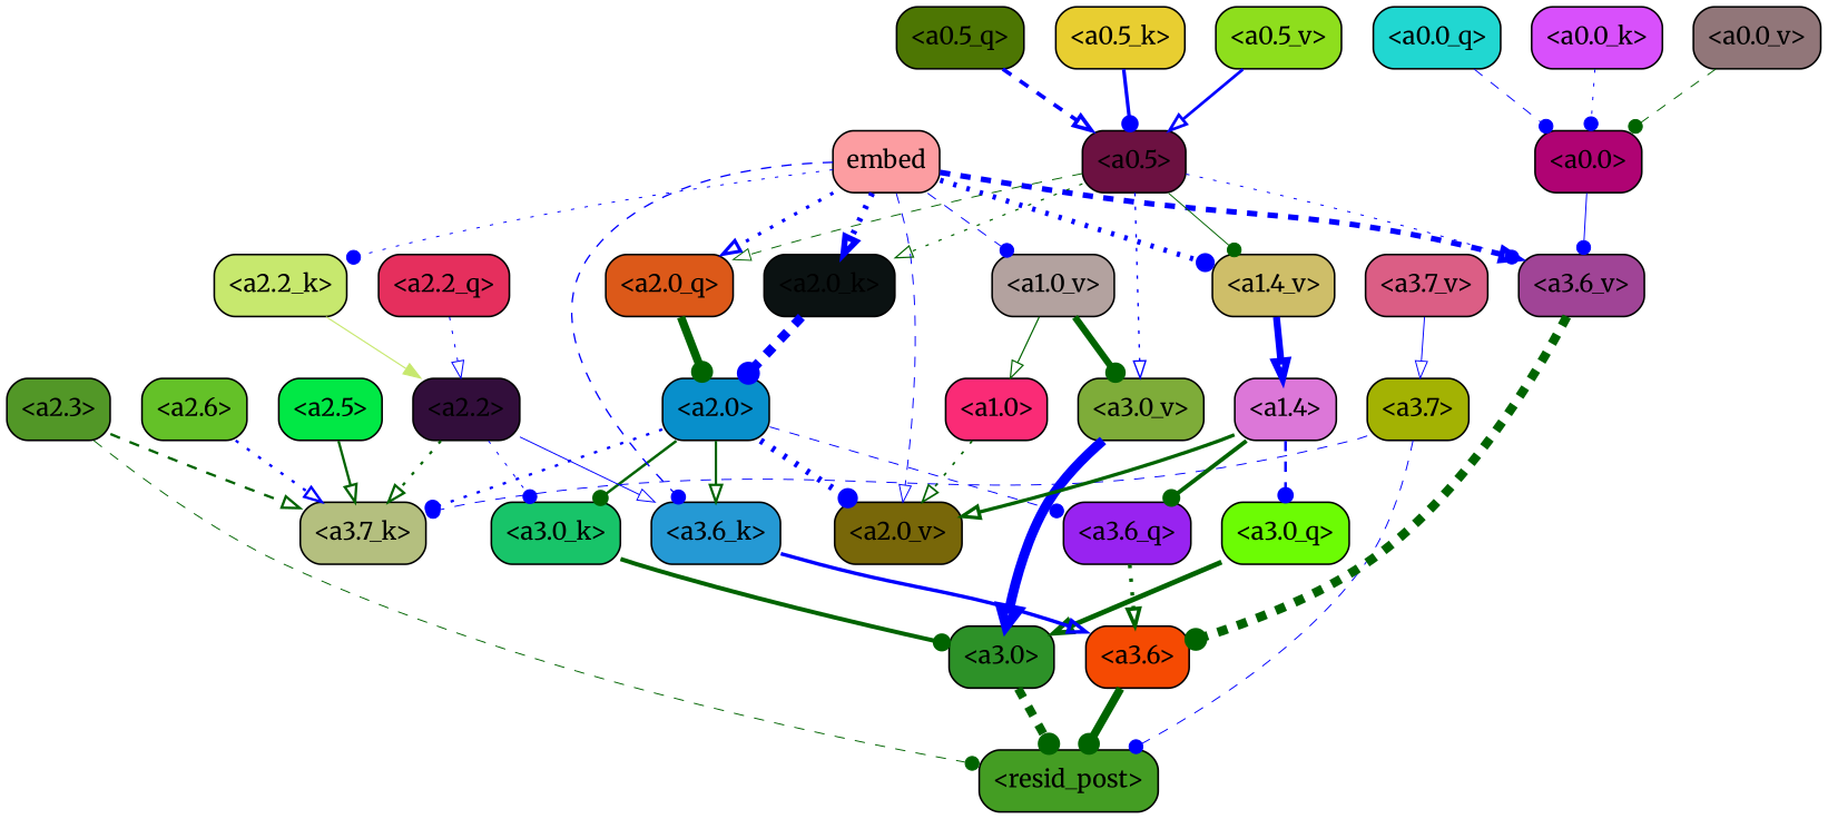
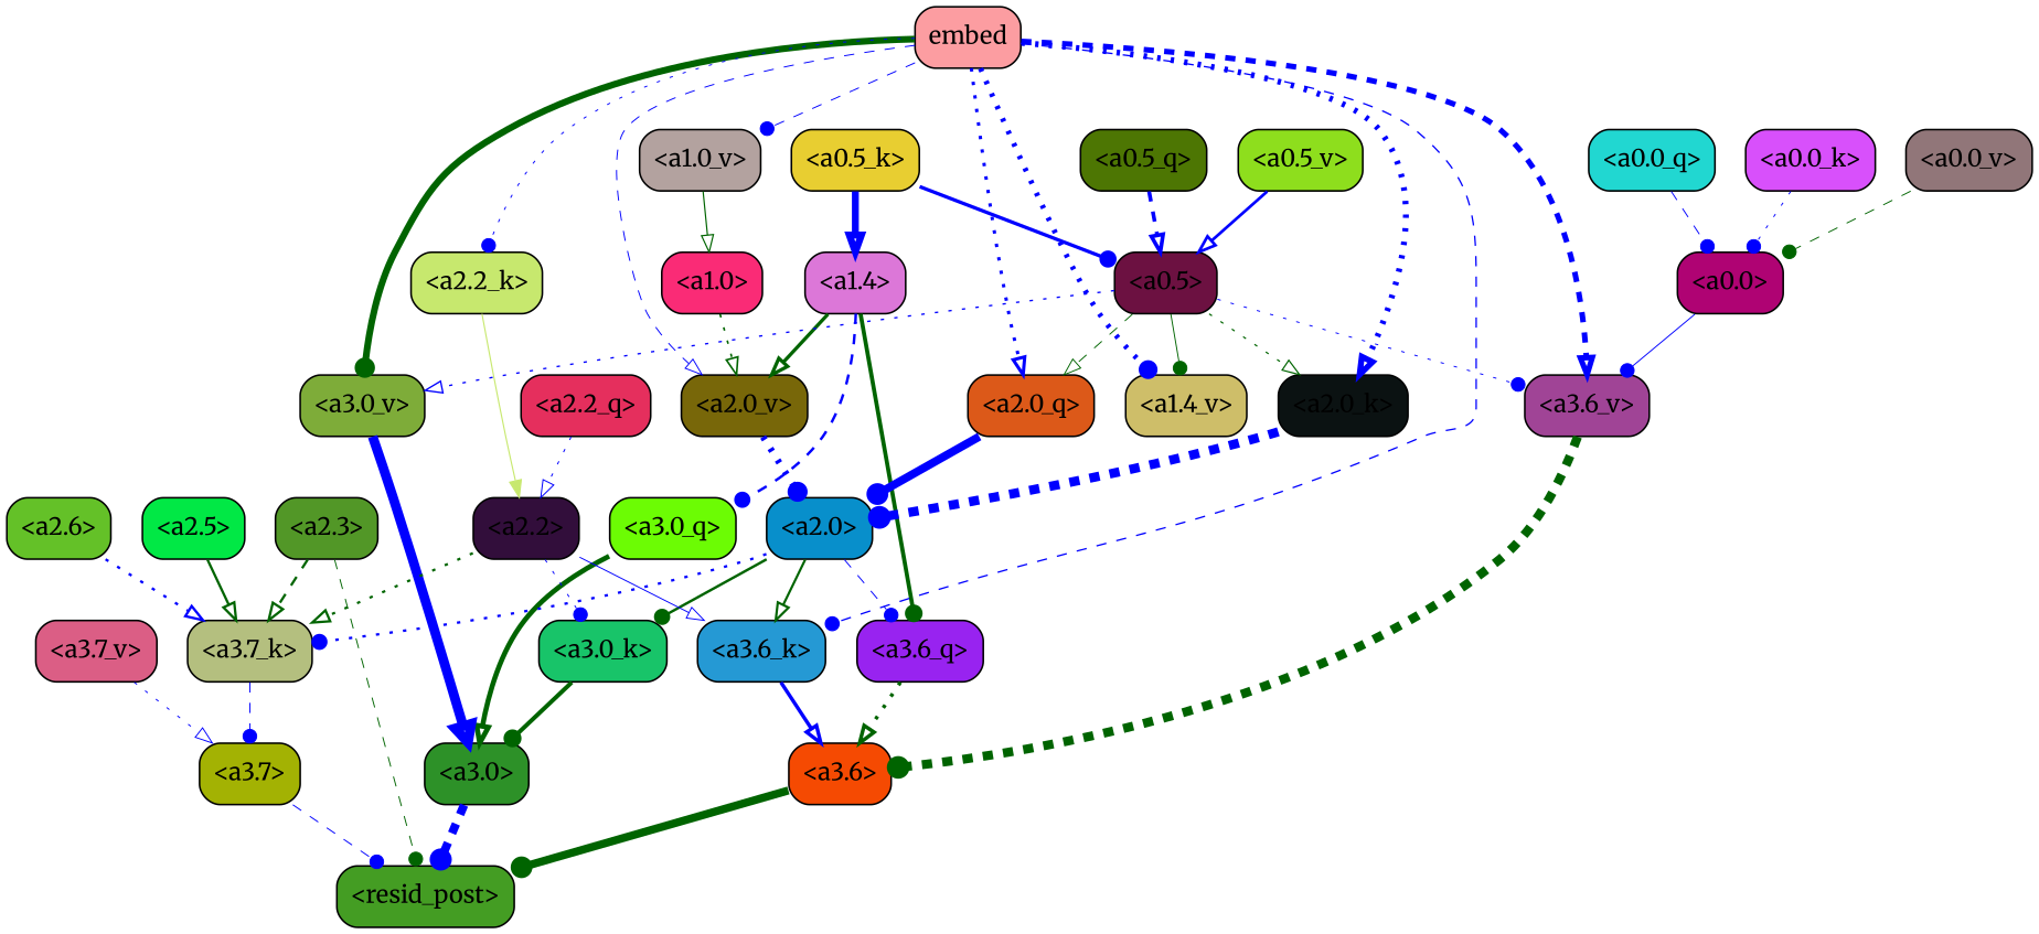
  strict digraph {
    fontname=Merriweather
    splines=true
    node [color=black fontname=Merriweather shape=box style="filled, rounded"]
    edge [arrowhead=dot color=blue fontname=Merriweather penwidth=0.6 style=bold]
    "<a3.7>" [fillcolor="#a3b203"]
    "<resid_post>" [fillcolor="#449d23"]
    "<a3.6>" [fillcolor="#f54a02"]
    "<a3.0>" [fillcolor="#2d9128"]
    "<a2.3>" [fillcolor="#529727"]
    "<a3.7_k>" [fillcolor="#b4bf7f"]
    "<a3.6_q>" [fillcolor="#9823f0"]
    "<a3.0_q>" [fillcolor="#6cfc04"]
    "<a3.6_k>" [fillcolor="#2599d4"]
    "<a3.0_k>" [fillcolor="#18c469"]
    "<a3.7_v>" [fillcolor="#db5e85"]
    "<a3.6_v>" [fillcolor="#a04496"]
    "<a3.0_v>" [fillcolor="#7eac39"]
    "<a2.0>" [fillcolor="#088fcb"]
    "<a1.4>" [fillcolor="#dc77d8"]
    "<a2.0_v>" [fillcolor="#786709"]
    "<a2.6>" [fillcolor="#64c128"]
    "<a2.5>" [fillcolor="#01e845"]
    "<a2.2>" [fillcolor="#320e3b"]
    embed [fillcolor="#fc9da1"]
    "<a2.0_q>" [fillcolor="#dc5919"]
    "<a2.2_k>" [fillcolor="#c7e86e"]
    "<a2.0_k>" [fillcolor="#0b1212"]
    "<a1.4_v>" [fillcolor="#cebe69"]
    "<a1.0_v>" [fillcolor="#b3a29f"]
    "<a1.0>" [fillcolor="#fa2b76"]
    "<a0.5>" [fillcolor="#6c1141"]
    "<a0.0>" [fillcolor="#af0373"]
    "<a2.2_q>" [fillcolor="#e52f5d"]
    "<a0.5_q>" [fillcolor="#4d7603"]
    "<a0.0_q>" [fillcolor="#21d7d1"]
    "<a0.5_k>" [fillcolor="#e8ce31"]
    "<a0.0_k>" [fillcolor="#d850fb"]
    "<a0.5_v>" [fillcolor="#8ede1d"]
    "<a0.0_v>" [fillcolor="#917679"]
    "<a3.7>" -> "<resid_post>" [style=dashed]
    "<a3.6>" -> "<resid_post>" [color=darkgreen penwidth=4.749041676521301]
-   "<a3.0>" -> "<resid_post>" [color=darkgreen penwidth=5.004215121269226 style=dashed]
+   "<a3.0>" -> "<resid_post>" [penwidth=5.004215121269226 style=dashed]
    "<a2.3>" -> "<resid_post>" [color=darkgreen style=dashed]
    "<a2.3>" -> "<a3.7_k>" [arrowhead=onormal color=darkgreen penwidth=1.4559586644172668 style=dashed]
-   "<a3.7>" -> "<a3.7_k>" [style=dashed]
+   "<a3.7_k>" -> "<a3.7>" [style=dashed]
    "<a3.6_q>" -> "<a3.6>" [arrowhead=onormal color=darkgreen penwidth=2.199681341648102 style=dotted]
    "<a3.0_q>" -> "<a3.0>" [arrowhead=onormal color=darkgreen penwidth=2.9459195733070374]
    "<a3.6_k>" -> "<a3.6>" [arrowhead=onormal penwidth=2.13908451795578]
    "<a3.0_k>" -> "<a3.0>" [color=darkgreen penwidth=2.520303964614868]
-   "<a3.7_v>" -> "<a3.7>" [arrowhead=onormal]
+   "<a3.7_v>" -> "<a3.7>" [arrowhead=onormal style=dotted]
    "<a3.6_v>" -> "<a3.6>" [color=darkgreen penwidth=5.297133803367615 style=dashed]
    "<a3.0_v>" -> "<a3.0>" [arrowhead=onormal penwidth=5.680712580680847]
    "<a2.0>" -> "<a3.7_k>" [penwidth=1.4582423567771912 style=dotted]
    "<a2.0>" -> "<a3.6_q>" [style=dashed]
    "<a2.0>" -> "<a3.6_k>" [arrowhead=onormal color=darkgreen penwidth=1.3792681694030762]
    "<a2.0>" -> "<a3.0_k>" [color=darkgreen penwidth=1.5433646440505981]
    "<a1.4>" -> "<a3.6_q>" [color=darkgreen penwidth=2.407962203025818]
    "<a1.4>" -> "<a3.0_q>" [penwidth=1.5490156412124634 style=dashed]
    "<a1.4>" -> "<a2.0_v>" [arrowhead=onormal color=darkgreen penwidth=2.058677911758423]
-   "<a2.0>" -> "<a2.0_v>" [penwidth=3.7890332341194153 style=dotted]
+   "<a2.0_v>" -> "<a2.0>" [penwidth=3.7890332341194153 style=dotted]
    "<a2.6>" -> "<a3.7_k>" [arrowhead=onormal penwidth=1.468173325061798 style=dotted]
    "<a2.5>" -> "<a3.7_k>" [arrowhead=onormal color=darkgreen penwidth=1.457568109035492]
    "<a2.2>" -> "<a3.7_k>" [arrowhead=onormal color=darkgreen penwidth=1.4199435114860535 style=dotted]
    "<a2.2>" -> "<a3.6_k>" [arrowhead=onormal]
    "<a2.2>" -> "<a3.0_k>" [style=dotted]
    embed -> "<a3.6_k>" [penwidth=0.8273519277572632 style=dashed]
    embed -> "<a3.6_v>" [arrowhead=onormal penwidth=3.2414157912135124 style=dashed]
-   "<a1.0_v>" -> "<a3.0_v>" [color=darkgreen penwidth=3.929257571697235]
+   embed -> "<a3.0_v>" [color=darkgreen penwidth=3.929257571697235]
    embed -> "<a2.0_v>" [arrowhead=onormal style=dashed]
    embed -> "<a2.0_q>" [arrowhead=onormal penwidth=1.9435837268829346 style=dotted]
    embed -> "<a2.2_k>" [style=dotted]
    embed -> "<a2.0_k>" [arrowhead=onormal penwidth=3.4579111337661743 style=dotted]
    embed -> "<a1.4_v>" [penwidth=3.0905416011810303 style=dotted]
    embed -> "<a1.0_v>" [style=dashed]
-   "<a2.0_q>" -> "<a2.0>" [color=darkgreen penwidth=4.832814455032349]
+   "<a2.0_q>" -> "<a2.0>" [penwidth=4.832814455032349]
    "<a2.2_k>" -> "<a2.2>" [color="#c7e86e" penwidth=0.7200896441936493 arrowhead="" style=""]
    "<a2.0_k>" -> "<a2.0>" [penwidth=5.423068851232529 style=dashed]
-   "<a1.4_v>" -> "<a1.4>" [arrowhead=onormal penwidth=4.065267086029053]
+   "<a0.5_k>" -> "<a1.4>" [arrowhead=onormal penwidth=4.065267086029053]
    "<a1.0_v>" -> "<a1.0>" [arrowhead=onormal color=darkgreen penwidth=0.7517843246459961]
    "<a1.0>" -> "<a2.0_v>" [arrowhead=onormal color=darkgreen penwidth=1.041085124015808 style=dotted]
    "<a0.5>" -> "<a3.6_v>" [style=dotted]
    "<a0.5>" -> "<a3.0_v>" [arrowhead=onormal penwidth=0.8535017371177673 style=dotted]
    "<a0.5>" -> "<a2.0_q>" [arrowhead=onormal color=darkgreen style=dashed]
    "<a0.5>" -> "<a2.0_k>" [arrowhead=onormal color=darkgreen penwidth=0.7646331787109375 style=dotted]
    "<a0.5>" -> "<a1.4_v>" [color=darkgreen]
    "<a0.0>" -> "<a3.6_v>"
    "<a2.2_q>" -> "<a2.2>" [arrowhead=onormal penwidth=0.6301735639572144 style=dotted]
    "<a0.5_q>" -> "<a0.5>" [arrowhead=onormal penwidth=2.2789151668548584 style=dashed]
    "<a0.0_q>" -> "<a0.0>" [style=dashed]
    "<a0.5_k>" -> "<a0.5>" [penwidth=2.067288637161255]
    "<a0.0_k>" -> "<a0.0>" [style=dotted]
    "<a0.5_v>" -> "<a0.5>" [arrowhead=onormal penwidth=1.6968014240264893]
    "<a0.0_v>" -> "<a0.0>" [color=darkgreen style=dashed]
  }
